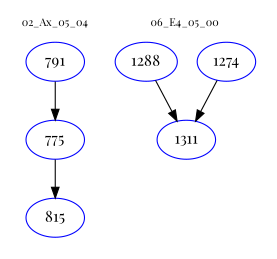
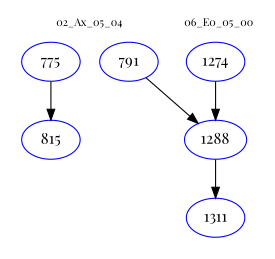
  digraph {
    fontname="Playfair Display"
    node [color=blue fontname="Playfair Display"]
    edge [color=black fontname="Playfair Display"]
    n1 [label=791]
    n2 [label=775]
    n3 [label=815]
    n4 [label=1274]
    n5 [label=1288]
    n6 [label=1311]
    subgraph cluster_1 {
      color=white
      fontsize=10
      label="02_Ax_05_04"
      n1
      n2
      n3
    }
    subgraph cluster_2 {
      color=white
      fontsize=10
-     label="06_E4_05_00"
+     label="06_E0_05_00"
      n4
      n5
      n6
    }
-   n1 -> n2
+   n1 -> n5
    n2 -> n3
-   n4 -> n6
+   n4 -> n5
    n5 -> n6
  }
